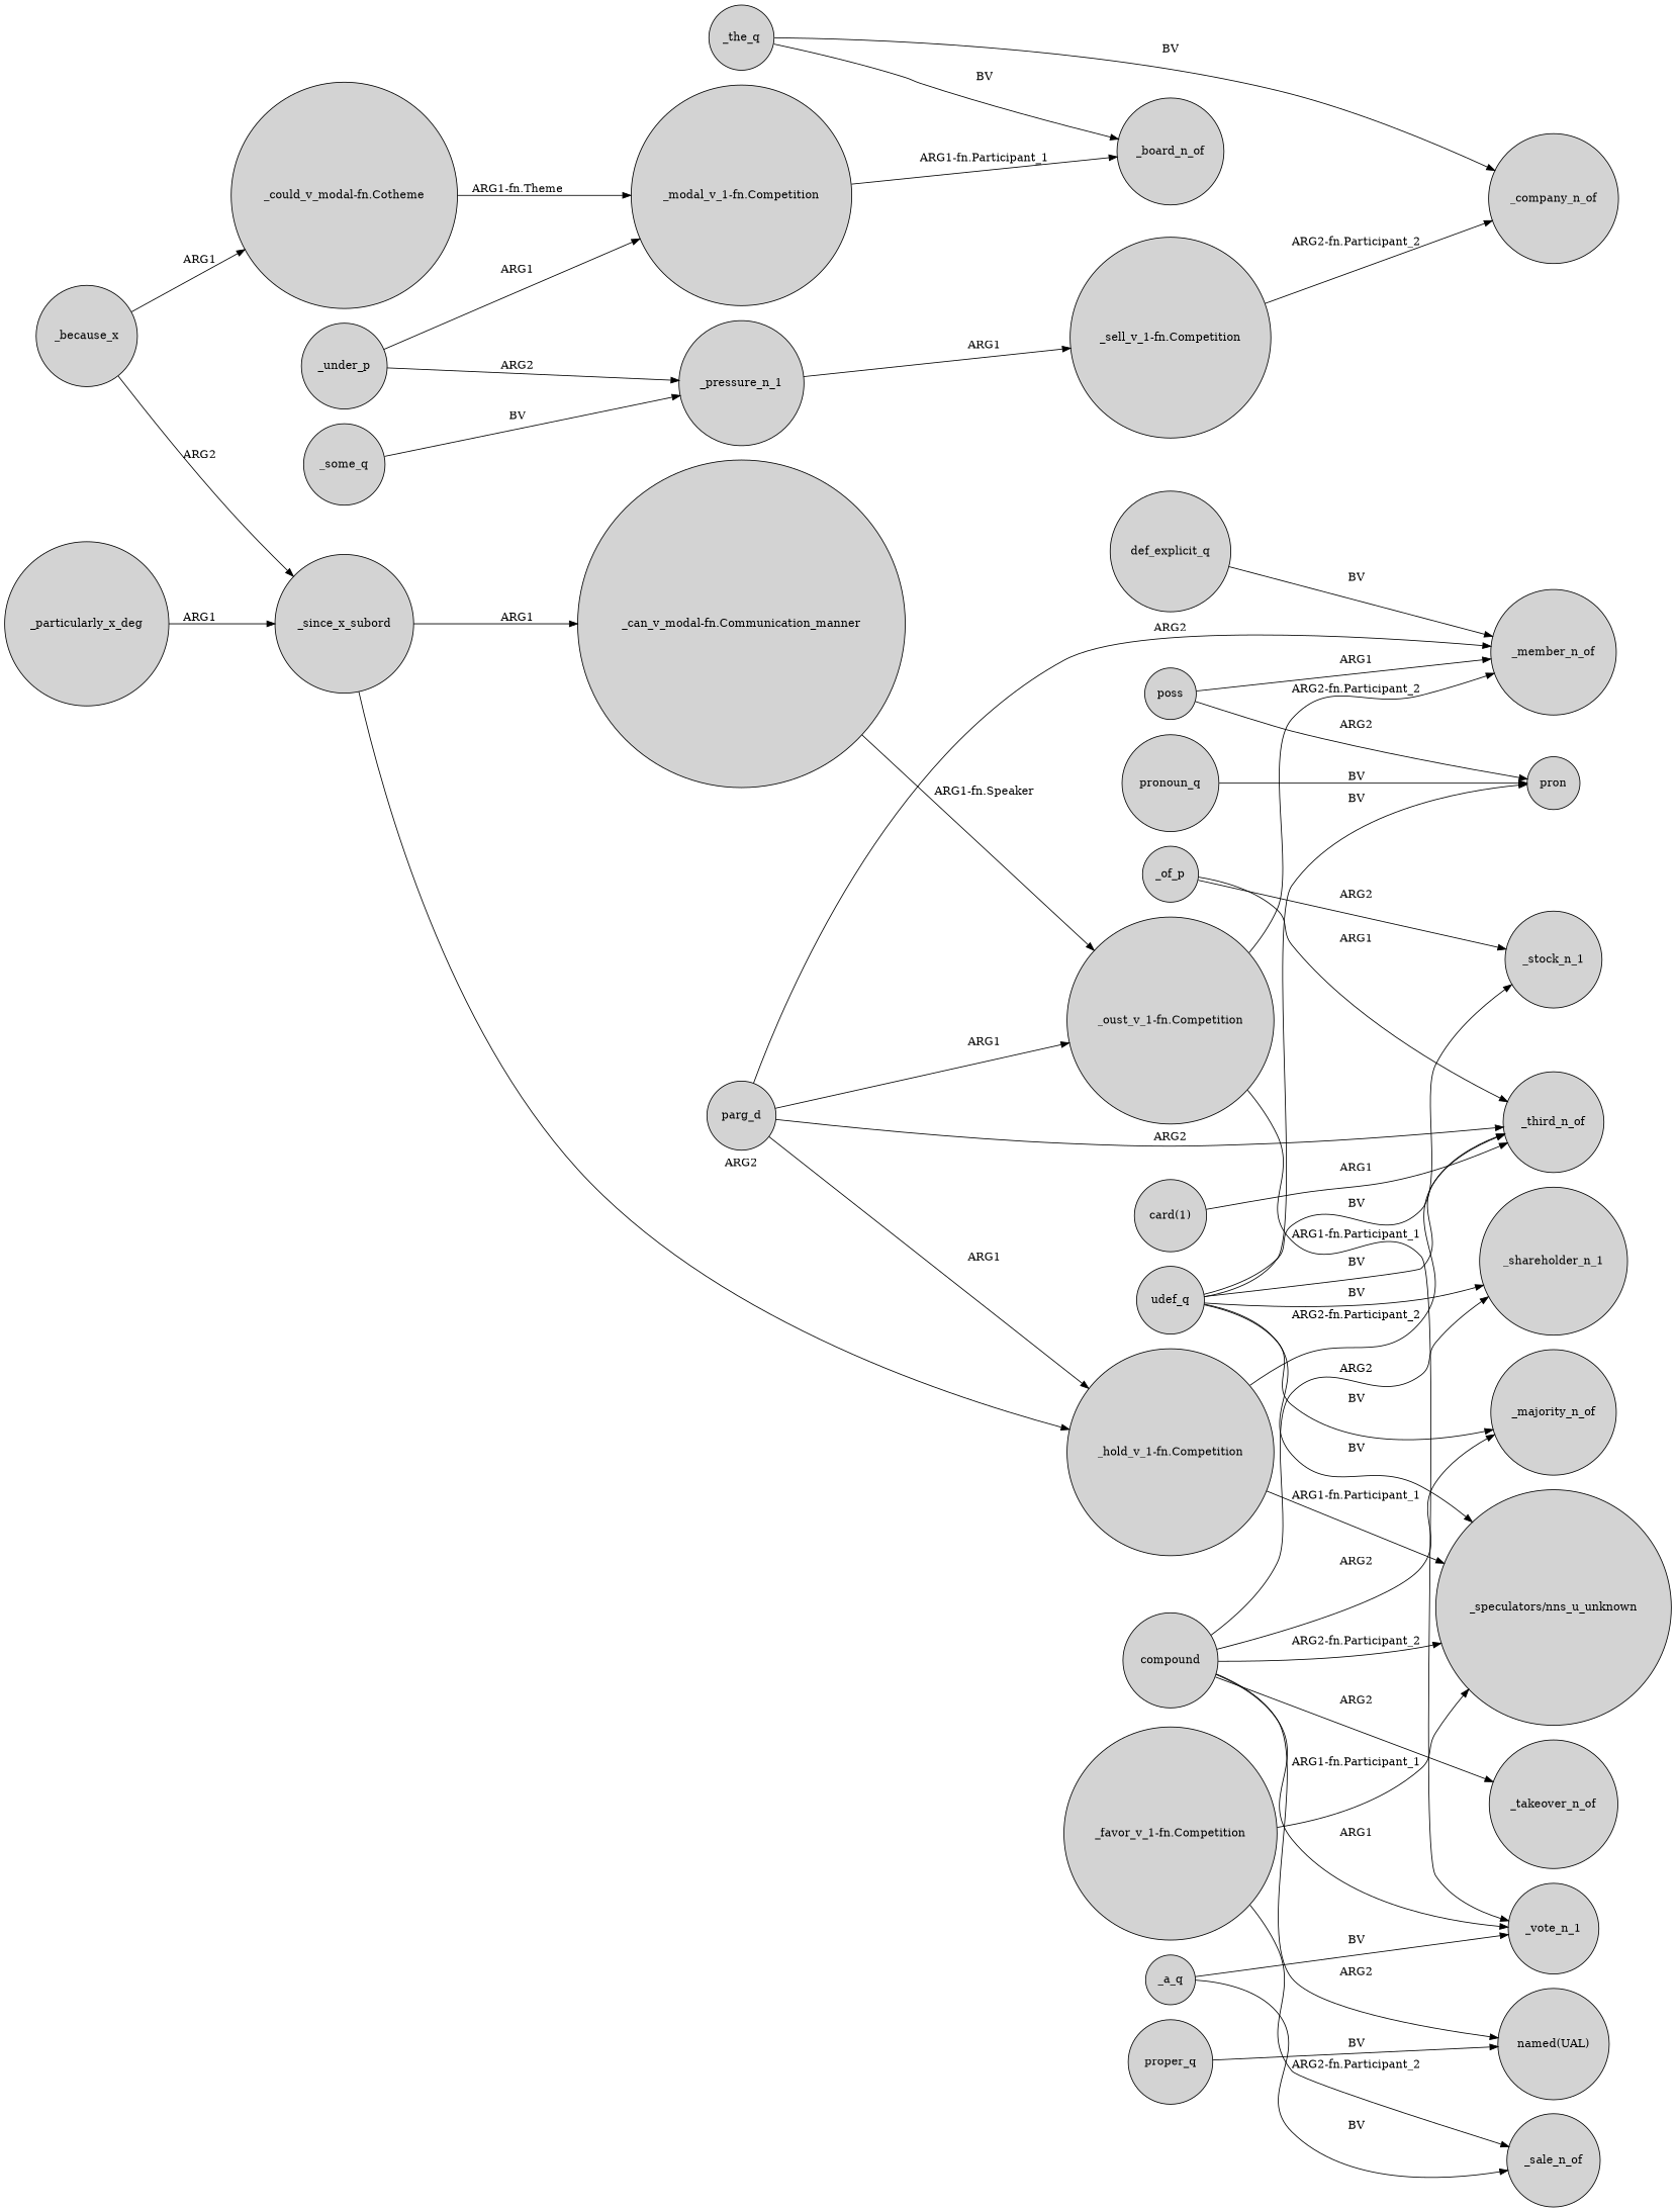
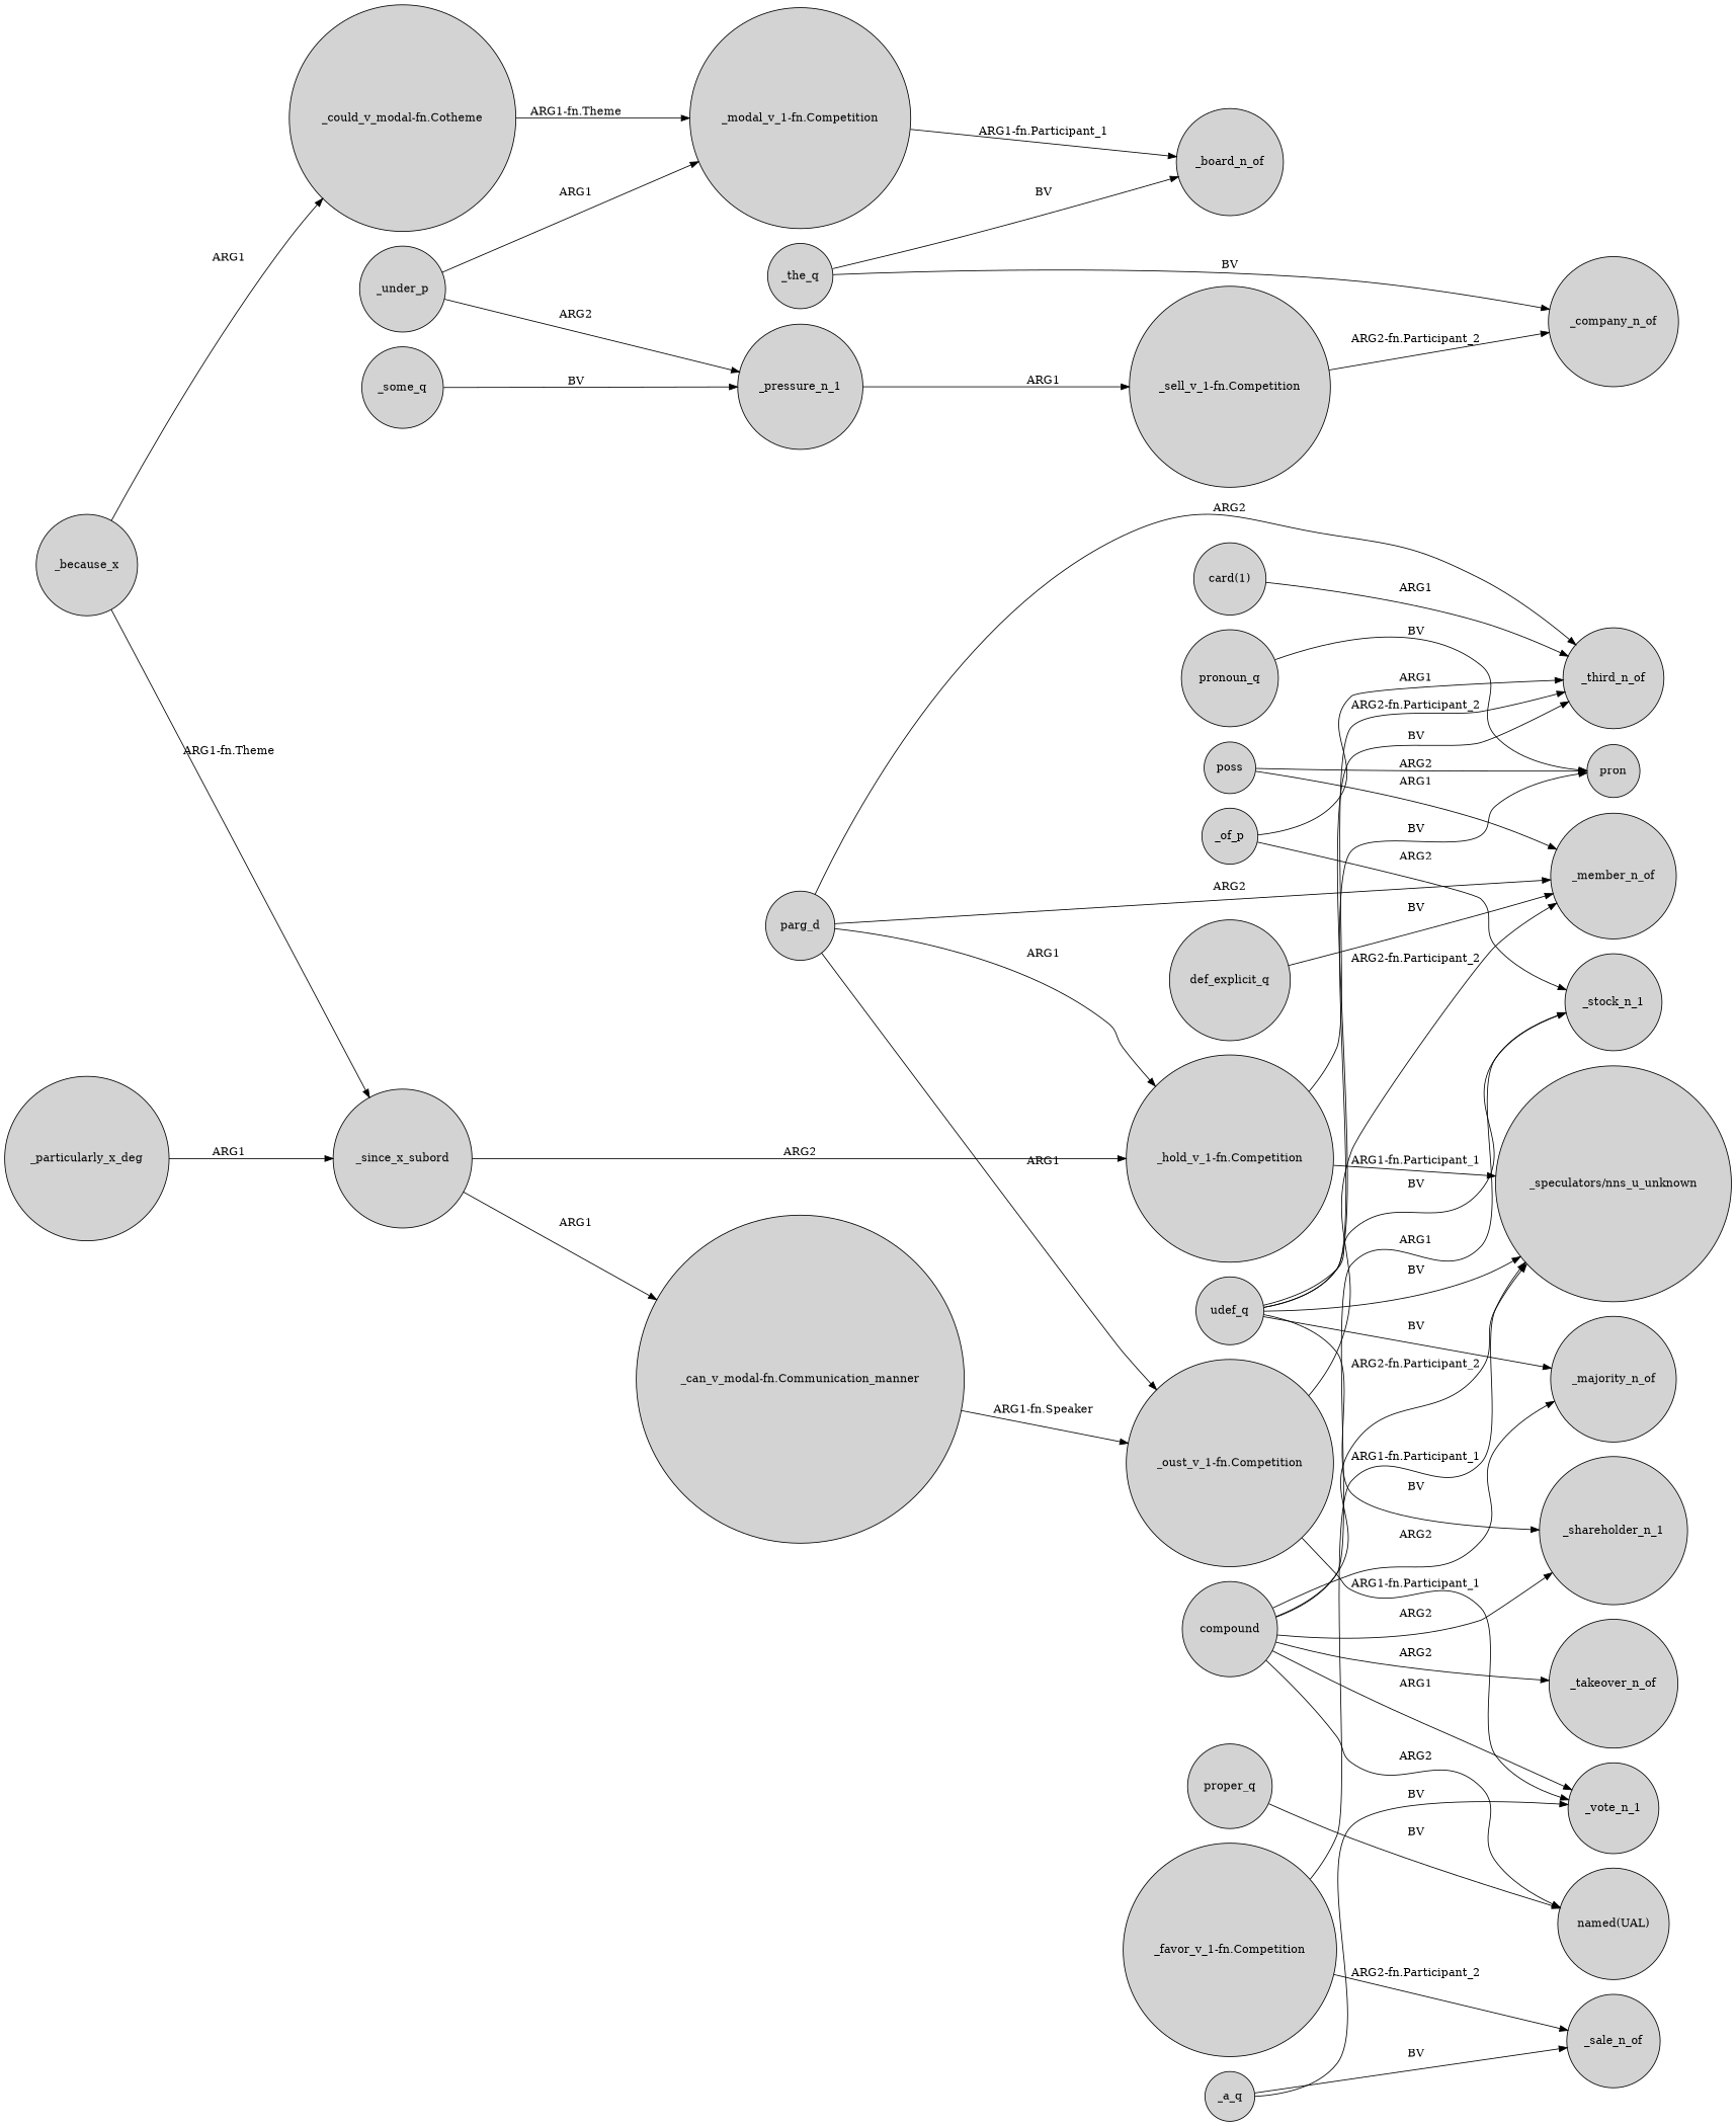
  digraph {
    rankdir=LR
    node [shape=circle style=filled]
    n1 [label="_modal_v_1-fn.Competition"]
    _under_p
    _pressure_n_1
    _board_n_of
    "_sell_v_1-fn.Competition"
    parg_d
    "_hold_v_1-fn.Competition"
    "_oust_v_1-fn.Competition"
    _member_n_of
    _third_n_of
    "_speculators/nns_u_unknown"
    _vote_n_1
    compound
    _shareholder_n_1
    _stock_n_1
    "named(UAL)"
    _takeover_n_of
    _majority_n_of
    udef_q
    pron
    "card(1)"
    _company_n_of
    "_could_v_modal-fn.Cotheme"
    _the_q
    "_favor_v_1-fn.Competition"
    _sale_n_of
    proper_q
    pronoun_q
    poss
    _a_q
    "_can_v_modal-fn.Communication_manner"
    def_explicit_q
    _some_q
    _since_x_subord
    _of_p
    _because_x
    _particularly_x_deg
    n1 -> _board_n_of [label="ARG1-fn.Participant_1"]
    _under_p -> n1 [label=ARG1]
    _under_p -> _pressure_n_1 [label=ARG2]
    _pressure_n_1 -> "_sell_v_1-fn.Competition" [label=ARG1]
    "_sell_v_1-fn.Competition" -> _company_n_of [label="ARG2-fn.Participant_2"]
    parg_d -> "_hold_v_1-fn.Competition" [label=ARG1]
    parg_d -> "_oust_v_1-fn.Competition" [label=ARG1]
    parg_d -> _member_n_of [label=ARG2]
    parg_d -> _third_n_of [label=ARG2]
    "_hold_v_1-fn.Competition" -> _third_n_of [label="ARG2-fn.Participant_2"]
    "_hold_v_1-fn.Competition" -> "_speculators/nns_u_unknown" [label="ARG1-fn.Participant_1"]
    "_oust_v_1-fn.Competition" -> _member_n_of [label="ARG2-fn.Participant_2"]
    "_oust_v_1-fn.Competition" -> _vote_n_1 [label="ARG1-fn.Participant_1"]
    compound -> "_speculators/nns_u_unknown" [label="ARG2-fn.Participant_2"]
    compound -> _vote_n_1 [label=ARG1]
    compound -> _shareholder_n_1 [label=ARG2]
+   compound -> _stock_n_1 [label=ARG1]
    compound -> "named(UAL)" [label=ARG2]
    compound -> _takeover_n_of [label=ARG2]
    compound -> _majority_n_of [label=ARG2]
    udef_q -> _third_n_of [label=BV]
    udef_q -> "_speculators/nns_u_unknown" [label=BV]
    udef_q -> _shareholder_n_1 [label=BV]
    udef_q -> _stock_n_1 [label=BV]
    udef_q -> _majority_n_of [label=BV]
    udef_q -> pron [label=BV]
    "card(1)" -> _third_n_of [label=ARG1]
    "_could_v_modal-fn.Cotheme" -> n1 [label="ARG1-fn.Theme"]
    _the_q -> _board_n_of [label=BV]
    _the_q -> _company_n_of [label=BV]
    "_favor_v_1-fn.Competition" -> "_speculators/nns_u_unknown" [label="ARG1-fn.Participant_1"]
    "_favor_v_1-fn.Competition" -> _sale_n_of [label="ARG2-fn.Participant_2"]
    proper_q -> "named(UAL)" [label=BV]
    pronoun_q -> pron [label=BV]
    poss -> _member_n_of [label=ARG1]
    poss -> pron [label=ARG2]
    _a_q -> _vote_n_1 [label=BV]
    _a_q -> _sale_n_of [label=BV]
    "_can_v_modal-fn.Communication_manner" -> "_oust_v_1-fn.Competition" [label="ARG1-fn.Speaker"]
    def_explicit_q -> _member_n_of [label=BV]
    _some_q -> _pressure_n_1 [label=BV]
    _since_x_subord -> "_hold_v_1-fn.Competition" [label=ARG2]
    _since_x_subord -> "_can_v_modal-fn.Communication_manner" [label=ARG1]
    _of_p -> _third_n_of [label=ARG1]
    _of_p -> _stock_n_1 [label=ARG2]
    _because_x -> "_could_v_modal-fn.Cotheme" [label=ARG1]
-   _because_x -> _since_x_subord [label=ARG2]
+   _because_x -> _since_x_subord [label="ARG1-fn.Theme"]
    _particularly_x_deg -> _since_x_subord [label=ARG1]
  }
